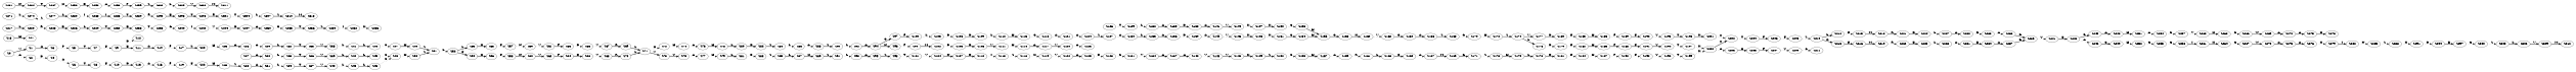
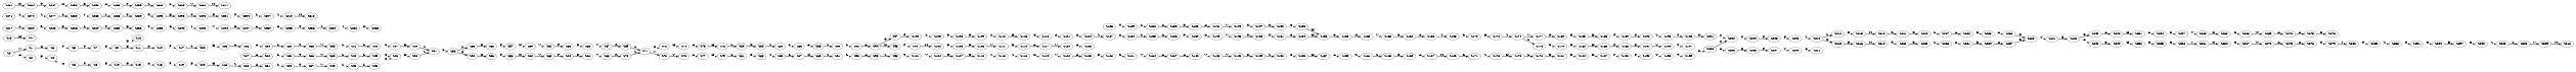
  strict digraph {
    rankdir=LR
    edge [style=bold]
    S0
    S1
    S2
    S3
    S4
    S5
    S6
    S7
    S8
    S9
    S10
    S11
    S12
    S13
    S14
    S16
    S17
    S19
    S20
    S18
    S21
    S22
    S23
    S25
    S26
    S28
    S29
    S27
    S30
    S31
    S32
    S33
    S34
    S35
    S36
    S37
    S38
    S39
    S40
    S41
    S42
    S43
    S44
    S45
    S46
    S47
    S48
    S49
    S50
    S51
    S52
    S53
    S54
    S55
    S56
    S57
    S58
    S59
    S60
    S61
    S62
    S63
    S64
    S65
    S66
    S67
    S68
    S69
    S70
    S71
    S72
    S73
    S74
    S75
    S76
    S77
    S78
    S79
    S80
    S81
    S82
    S83
    S84
    S85
    S86
    S87
    S88
    S89
    S90
    S91
    S92
    S93
    S94
    S95
    S96
    S97
    S98
    S99
    S100
    S101
    S102
    S103
    S104
    S105
    S106
    S107
    S108
    S109
    S110
    S111
    S112
    S113
    S114
    S115
    S116
    S117
    S118
    S119
    S120
    S121
    S122
    S123
    S124
    S125
    S127
    S128
    S126
    S129
    S130
    S131
    S132
    S133
    S134
    S135
    S136
    S137
    S138
    S139
    S140
    S141
    S142
    S143
    S144
    S145
    S146
    S147
    S148
    S149
    S150
    S151
    S152
    S153
    S154
    S155
    S156
    S157
    S158
    S159
    S160
    S161
    S162
    S163
    S164
    S165
    S166
    S167
    S168
    S169
    S170
    S171
    S172
    S173
    S174
    S175
    S176
    S177
    S178
    S179
    S180
    S181
    S182
    S183
    S184
    S185
    S186
    S187
    S188
    S189
    S190
    S191
    S192
    S193
    S194
    S195
    S196
    S197
    S198
    S199
    S200
    S201
    S202
    S203
    S204
    S205
    S206
    S207
    S208
    S209
    S210
    S211
    S212
    S213
    S215
    S216
    S218
    S219
    S217
    S220
    S221
    S222
    S223
    S224
    S225
    S226
    S227
    S228
    S229
    S230
    S231
    S232
    S233
    S234
    S235
    S236
    S237
    S238
    S239
    S240
    S241
    S242
    S243
    S244
    S245
    S246
    S247
    S248
    S249
    S250
    S251
    S252
    S253
    S254
    S255
    S256
    S257
    S258
    S259
    S260
    S261
    S262
    S263
    S264
    S265
    S266
    S267
    S269
    S270
    S272
    S273
    S271
    S274
    S275
    S276
    S277
    S278
    S279
    S280
    S282
    S283
    S281
    S284
    S285
    S286
    S287
    S288
    S289
    S290
    S291
    S292
    S293
    S294
    S295
    S296
    S297
    S298
    S299
    S300
    S301
    S302
    S303
    S304
    S305
    S306
    S307
    S308
    S309
    S310
    S311
    S312
    S313
    S0 -> S1 [label=V]
    S0 -> S2 [label=A style=dotted]
    S1 -> S3 [label=A]
    S2 -> S4 [label=D style=dotted]
    S3 -> S5 [label=P style=dotted]
-   S4 -> S6 [label=A style=dotted]
+   S6 -> S4 [label=A style=dotted]
    S5 -> S7 [label=T]
    S6 -> S8 [label=T]
    S7 -> S9 [label=F style=dotted]
    S8 -> S10 [label=F style=dotted]
    S9 -> S11 [label=E]
    S9 -> S12 [label=D style=dotted]
    S10 -> S13 [label=D]
    S11 -> S14 [label=A]
    S13 -> S16 [label=A style=dotted]
    S14 -> S17 [label=P style=dotted]
    S16 -> S19 [label=P style=dotted]
    S17 -> S20 [label=L]
    S19 -> S22 [label=F style=dotted]
    S20 -> S23 [label=H style=dotted]
    S18 -> S21 [label=H]
    S22 -> S25 [label=H]
    S23 -> S26 [label=A]
    S25 -> S28 [label=S]
    S26 -> S29 [label=A style=dotted]
    S28 -> S31 [label=A]
    S29 -> S32 [label=L]
    S27 -> S30 [label=A]
    S30 -> S33 [label=L style=dotted]
    S31 -> S34 [label=L style=dotted]
    S32 -> S35 [label=T]
    S33 -> S36 [label=T]
    S34 -> S37 [label=T]
    S35 -> S38 [label=V]
    S36 -> S39 [label=V]
    S37 -> S40 [label=V]
    S38 -> S41 [label=L style=dotted]
    S39 -> S42 [label=L]
    S40 -> S43 [label=L style=dotted]
    S41 -> S44 [label=L]
    S42 -> S45 [label=L]
    S43 -> S46 [label=L]
    S44 -> S47 [label=C style=dotted]
    S45 -> S48 [label=C style=dotted]
    S46 -> S48 [label=C style=dotted]
    S47 -> S49 [label=H]
    S48 -> S50 [label=H style=dotted]
    S49 -> S51 [label=S]
    S50 -> S51 [label=S]
    S51 -> S52 [label=L style=dotted]
    S52 -> S53 [label=L]
    S52 -> S54 [label=F]
    S53 -> S55 [label=K]
    S54 -> S56 [label=K]
    S55 -> S57 [label=F style=dotted]
    S56 -> S58 [label=F style=dotted]
    S57 -> S59 [label=N style=dotted]
    S58 -> S60 [label=N]
    S59 -> S61 [label=V style=dotted]
    S60 -> S62 [label=V]
    S61 -> S63 [label=P]
    S62 -> S64 [label=P]
    S63 -> S65 [label=D style=dotted]
    S64 -> S66 [label=D]
    S65 -> S67 [label=V style=dotted]
    S66 -> S68 [label=V style=dotted]
    S67 -> S69 [label=R]
    S68 -> S70 [label=R]
    S69 -> S71 [label=L]
    S70 -> S71 [label=L]
    S71 -> S72 [label=K style=dotted]
    S71 -> S73 [label=V]
    S72 -> S74 [label=H style=dotted]
    S73 -> S75 [label=Y]
    S74 -> S76 [label=A style=dotted]
    S75 -> S77 [label=A style=dotted]
    S76 -> S78 [label=H]
    S77 -> S79 [label=H style=dotted]
    S78 -> S80 [label=L]
    S79 -> S81 [label=L]
    S80 -> S82 [label=D]
    S81 -> S83 [label=E style=dotted]
    S82 -> S84 [label=S]
    S83 -> S85 [label=S style=dotted]
    S84 -> S86 [label=L style=dotted]
    S85 -> S87 [label=L]
    S86 -> S88 [label=A style=dotted]
    S87 -> S89 [label=K]
    S88 -> S90 [label=S]
    S89 -> S91 [label=S]
    S90 -> S92 [label=L style=dotted]
    S91 -> S93 [label=L style=dotted]
    S92 -> S94 [label=A]
    S93 -> S95 [label=A]
    S94 -> S96 [label=N]
    S94 -> S97 [label=G]
    S95 -> S98 [label=S]
    S96 -> S99 [label=P style=dotted]
    S97 -> S100 [label=P]
    S98 -> S101 [label=T style=dotted]
    S99 -> S102 [label=M]
    S100 -> S103 [label=L style=dotted]
    S101 -> S104 [label=V style=dotted]
    S102 -> S105 [label=D style=dotted]
    S103 -> S106 [label=D style=dotted]
    S104 -> S107 [label=N]
    S105 -> S108 [label=D]
    S106 -> S109 [label=D]
    S107 -> S110 [label=D]
    S108 -> S111 [label=V]
    S109 -> S112 [label=L style=dotted]
    S110 -> S113 [label=I style=dotted]
    S111 -> S114 [label=H style=dotted]
    S112 -> S115 [label=H]
    S113 -> S116 [label=S style=dotted]
    S114 -> S117 [label=A]
    S115 -> S118 [label=G style=dotted]
    S116 -> S119 [label=K style=dotted]
    S117 -> S120 [label=V]
    S118 -> S121 [label=A style=dotted]
    S119 -> S122 [label=V style=dotted]
    S120 -> S123 [label=A style=dotted]
    S121 -> S124 [label=A style=dotted]
    S122 -> S125 [label=A]
    S124 -> S127 [label=S]
    S125 -> S128 [label=D style=dotted]
    S127 -> S130 [label=A style=dotted]
    S128 -> S131 [label=G style=dotted]
    S126 -> S129 [label=T style=dotted]
    S129 -> S132 [label=L style=dotted]
    S130 -> S133 [label=L]
    S131 -> S134 [label=V style=dotted]
    S132 -> S135 [label=A]
    S133 -> S136 [label=A]
    S134 -> S137 [label=A]
    S135 -> S138 [label=D]
    S136 -> S139 [label=D style=dotted]
    S137 -> S140 [label=A]
    S138 -> S141 [label=A]
    S139 -> S142 [label=A style=dotted]
    S140 -> S143 [label=V style=dotted]
    S141 -> S144 [label=V]
    S142 -> S145 [label=V style=dotted]
    S143 -> S146 [label=V]
    S144 -> S147 [label=K style=dotted]
    S145 -> S148 [label=K]
    S146 -> S149 [label=K]
    S147 -> S150 [label=K]
    S148 -> S151 [label=K style=dotted]
    S149 -> S152 [label=S]
    S150 -> S153 [label=G style=dotted]
    S151 -> S154 [label=G]
    S152 -> S155 [label=G style=dotted]
    S153 -> S156 [label=H]
    S154 -> S156 [label=H]
    S155 -> S157 [label=H]
    S156 -> S158 [label=G]
    S157 -> S159 [label=A style=dotted]
    S158 -> S160 [label=K]
    S159 -> S161 [label=R style=dotted]
    S160 -> S162 [label=V style=dotted]
    S161 -> S163 [label=L]
    S162 -> S164 [label=Q]
    S163 -> S165 [label=Q]
    S164 -> S166 [label=A]
    S165 -> S167 [label=A style=dotted]
    S166 -> S168 [label=S]
    S167 -> S169 [label=M]
    S168 -> S170 [label=G style=dotted]
    S169 -> S171 [label=G]
    S170 -> S172 [label=H style=dotted]
    S171 -> S173 [label=S style=dotted]
    S172 -> S174 [label=S]
    S173 -> S175 [label=H]
    S174 -> S176 [label=L]
    S174 -> S177 [label=V]
    S175 -> S178 [label=L]
    S176 -> S179 [label=D style=dotted]
    S177 -> S180 [label=D]
    S178 -> S181 [label=D]
    S179 -> S182 [label=F style=dotted]
    S180 -> S183 [label=F style=dotted]
    S181 -> S184 [label=F style=dotted]
    S182 -> S185 [label=H]
    S183 -> S186 [label=H]
    S184 -> S187 [label=H style=dotted]
    S185 -> S188 [label=P]
    S186 -> S189 [label=P style=dotted]
    S187 -> S190 [label=P style=dotted]
    S188 -> S191 [label=F]
    S189 -> S192 [label=F]
    S190 -> S193 [label=F style=dotted]
    S191 -> S194 [label=Y]
    S192 -> S195 [label=Y style=dotted]
    S193 -> S196 [label=Y style=dotted]
    S194 -> S197 [label=T style=dotted]
    S195 -> S198 [label=T]
    S196 -> S199 [label=T style=dotted]
-   S197 -> S200 [label=K style=dotted]
    S198 -> S201 [label=K]
    S199 -> S200 [label=K style=dotted]
    S200 -> S202 [label=T]
    S200 -> S203 [label=A style=dotted]
    S201 -> S202 [label=T style=dotted]
    S202 -> S204 [label=T style=dotted]
    S203 -> S205 [label=Q]
    S204 -> S206 [label=P]
    S205 -> S207 [label=P]
    S206 -> S208 [label=F style=dotted]
    S207 -> S209 [label=Y style=dotted]
    S208 -> S210 [label=S style=dotted]
    S209 -> S211 [label=C style=dotted]
    S210 -> S212 [label=L]
    S210 -> S213 [label=A]
    S212 -> S215 [label=F style=dotted]
    S213 -> S216 [label=F]
    S215 -> S218 [label=M]
    S216 -> S219 [label=M]
    S218 -> S221 [label=R]
    S219 -> S222 [label=R style=dotted]
    S217 -> S220 [label=L]
    S220 -> S223 [label=R style=dotted]
    S221 -> S224 [label=E]
    S222 -> S225 [label=E]
    S223 -> S226 [label=E]
    S224 -> S227 [label=L style=dotted]
    S225 -> S228 [label=L style=dotted]
    S226 -> S229 [label=L]
    S227 -> S230 [label=A]
    S228 -> S231 [label=A style=dotted]
    S229 -> S232 [label=T]
    S230 -> S233 [label=E style=dotted]
    S231 -> S234 [label=E]
    S232 -> S235 [label=E]
    S233 -> S236 [label=A style=dotted]
    S234 -> S237 [label=A]
    S235 -> S238 [label=T style=dotted]
    S236 -> S239 [label=G]
    S237 -> S239 [label=G]
    S238 -> S240 [label=G style=dotted]
    S239 -> S241 [label=Y style=dotted]
    S240 -> S242 [label=I style=dotted]
    S241 -> S243 [label=E]
    S242 -> S244 [label=V style=dotted]
    S243 -> S245 [label=G]
    S243 -> S246 [label=A style=dotted]
    S244 -> S247 [label=D]
    S245 -> S248 [label=A]
    S246 -> S249 [label=G]
    S247 -> S250 [label=A]
    S248 -> S251 [label=H]
    S249 -> S252 [label=H style=dotted]
    S250 -> S253 [label=Q style=dotted]
    S251 -> S254 [label=A style=dotted]
    S252 -> S255 [label=G style=dotted]
    S253 -> S256 [label=T]
    S254 -> S257 [label=G style=dotted]
    S255 -> S258 [label=G style=dotted]
    S256 -> S259 [label=S]
    S257 -> S260 [label=V style=dotted]
    S258 -> S261 [label=I]
    S259 -> S262 [label=I style=dotted]
    S260 -> S263 [label=K]
    S261 -> S264 [label=K]
    S262 -> S265 [label=K style=dotted]
    S263 -> S266 [label=G style=dotted]
    S264 -> S267 [label=G style=dotted]
    S266 -> S269 [label=W]
    S267 -> S270 [label=W]
    S269 -> S272 [label=A]
    S270 -> S273 [label=A]
    S272 -> S275 [label=A]
    S273 -> S276 [label=A]
    S271 -> S274 [label=L style=dotted]
-   S277 -> S274 [label=S style=dotted]
+   S274 -> S277 [label=S style=dotted]
    S275 -> S278 [label=K]
    S276 -> S279 [label=K style=dotted]
    S277 -> S280 [label=L]
    S279 -> S282 [label=I]
    S280 -> S283 [label=I style=dotted]
    S282 -> S285 [label=N style=dotted]
    S283 -> S286 [label=I]
    S281 -> S284 [label=N]
    S284 -> S287 [label=T]
    S285 -> S288 [label=S style=dotted]
    S286 -> S289 [label=T]
    S287 -> S290 [label=K style=dotted]
    S288 -> S291 [label=K style=dotted]
    S289 -> S292 [label=R style=dotted]
    S290 -> S293 [label=D]
    S291 -> S294 [label=D style=dotted]
    S292 -> S295 [label=E]
    S293 -> S296 [label=A style=dotted]
    S294 -> S297 [label=E]
    S295 -> S298 [label=T]
    S296 -> S299 [label=P]
    S297 -> S300 [label=G style=dotted]
    S298 -> S301 [label=R]
    S299 -> S302 [label=S]
    S300 -> S303 [label=S style=dotted]
    S301 -> S304 [label=T style=dotted]
    S302 -> S305 [label=L style=dotted]
    S303 -> S306 [label=L]
    S304 -> S307 [label=L style=dotted]
    S305 -> S308 [label=V]
    S306 -> S309 [label=V]
-   S307 -> S310 [label=S]
+   S307 -> S310 [label=S style=dotted]
    S308 -> S311 [label=M]
    S309 -> S312 [label=M]
    S310 -> S313 [label=M]
  }
